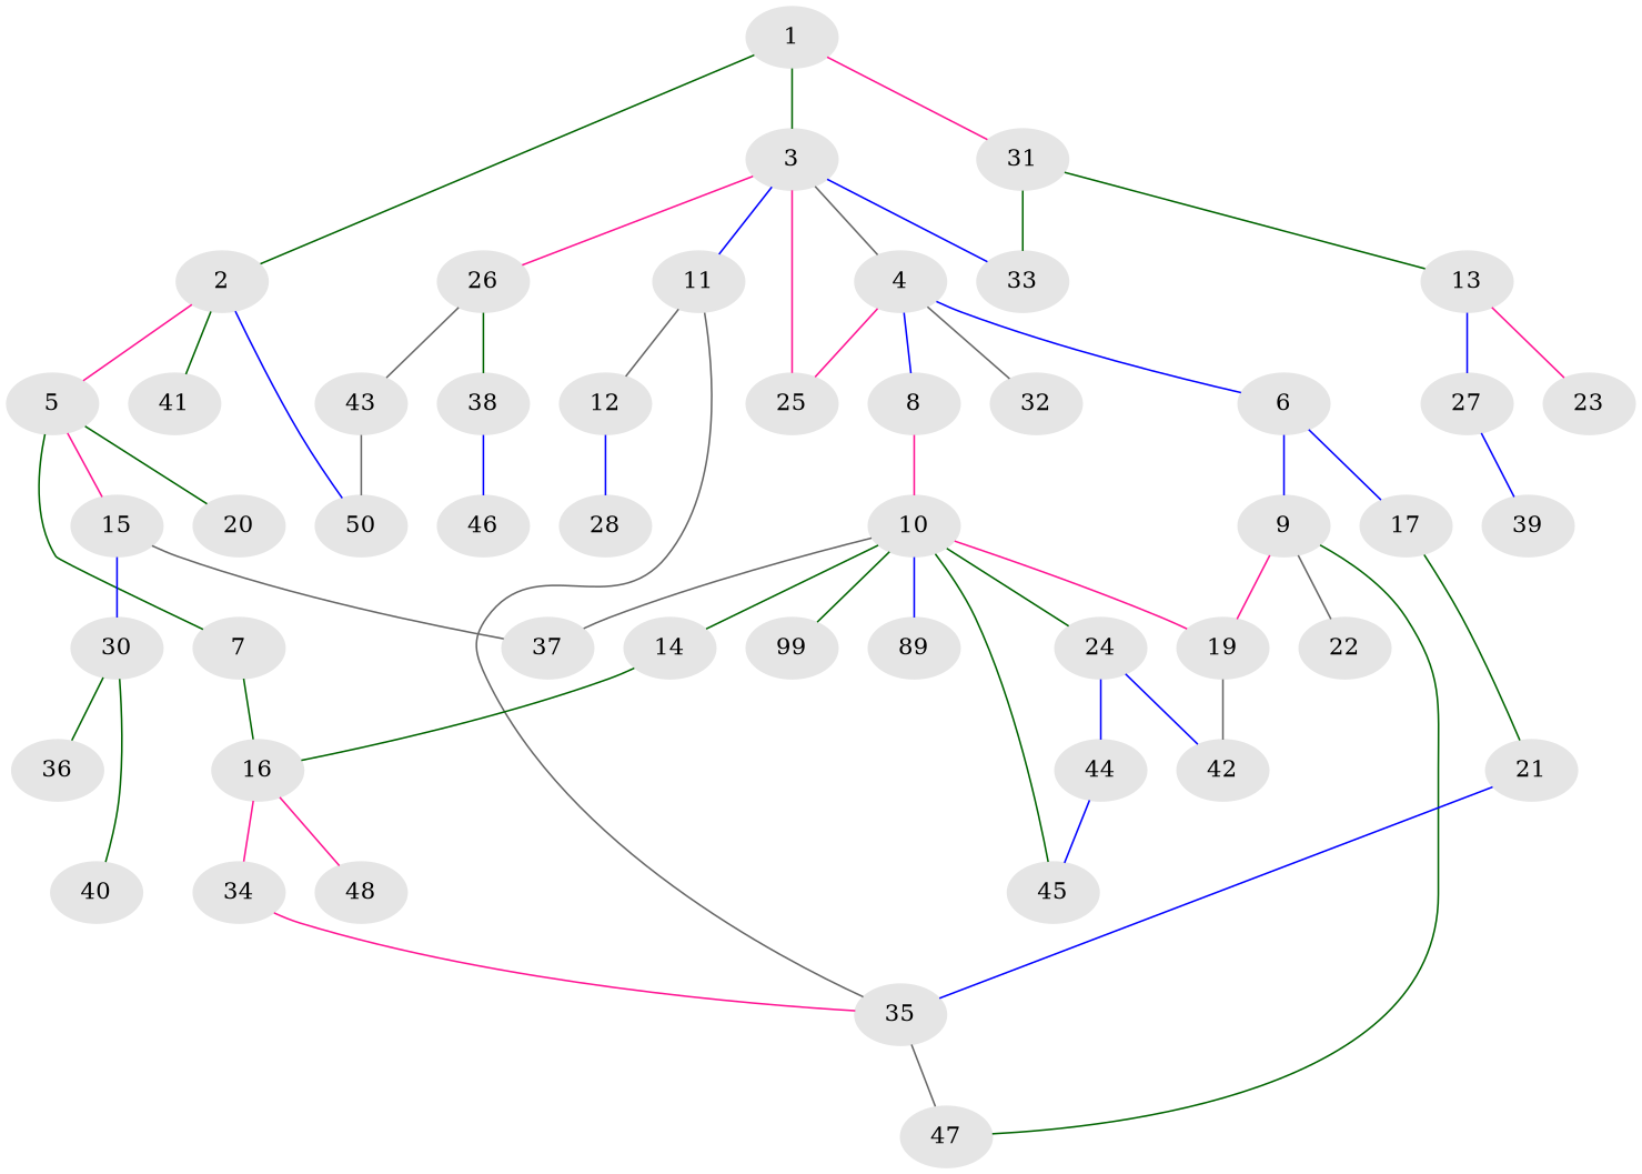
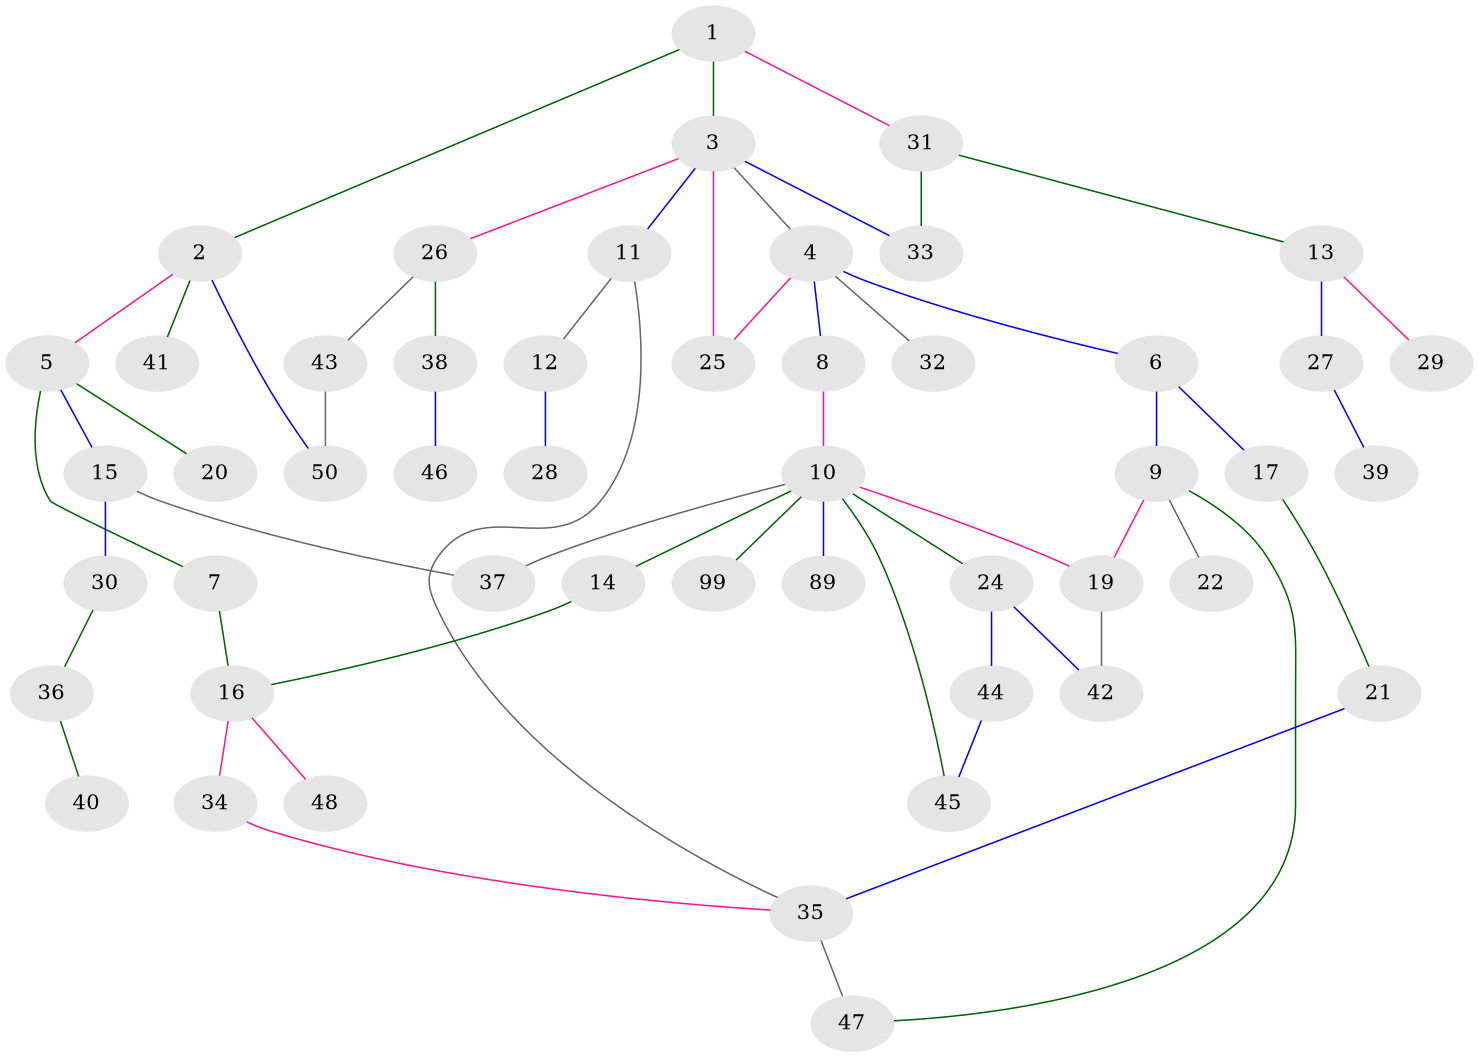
  graph {
    node [color=gray90 style=filled]
    edge [color=darkgreen]
    1
    2
    3
    31
    5
    41
    50
    4
    11
    25
    26
    33
    13
    7
    15
    20
    6
    8
    32
    35
    12
-   23
+   23 [label=29]
    27
    38
    43
    9
    17
    10
    16
    37
    30
    19
    22
    47
    21
    34
    48
    14
    24
    n40 [label=99]
    45
    n42 [label=89]
    42
    44
    28
    39
    36
    46
    40
    1 -- 2
    1 -- 3
    1 -- 31 [color=deeppink]
    2 -- 5 [color=deeppink]
    2 -- 41
    2 -- 50 [color=blue]
    3 -- 4 [color=gray40]
    3 -- 11 [color=blue]
    3 -- 25 [color=deeppink]
    3 -- 26 [color=deeppink]
    3 -- 33 [color=blue]
    31 -- 33
    31 -- 13
    5 -- 7
-   5 -- 15 [color=deeppink]
+   5 -- 15 [color=blue]
    5 -- 20
    4 -- 25 [color=deeppink]
    4 -- 6 [color=blue]
    4 -- 8 [color=blue]
    4 -- 32 [color=gray40]
    11 -- 35 [color=gray40]
    11 -- 12 [color=gray40]
    26 -- 38
    26 -- 43 [color=gray40]
    13 -- 23 [color=deeppink]
    13 -- 27 [color=blue]
    7 -- 16
    15 -- 37 [color=gray40]
    15 -- 30 [color=blue]
    6 -- 9 [color=blue]
    6 -- 17 [color=blue]
    8 -- 10 [color=deeppink]
    35 -- 47 [color=gray40]
    12 -- 28 [color=blue]
    27 -- 39 [color=blue]
    38 -- 46 [color=blue]
    43 -- 50 [color=gray40]
    9 -- 19 [color=deeppink]
    9 -- 22 [color=gray40]
    9 -- 47
    17 -- 21
    10 -- 37 [color=gray40]
    10 -- 19 [color=deeppink]
    10 -- 14
    10 -- 24
    10 -- n40
    10 -- 45
    10 -- n42 [color=blue]
    16 -- 34 [color=deeppink]
    16 -- 48 [color=deeppink]
    30 -- 36
    19 -- 42 [color=gray40]
    21 -- 35 [color=blue]
    34 -- 35 [color=deeppink]
    14 -- 16
    24 -- 42 [color=blue]
    24 -- 44 [color=blue]
    44 -- 45 [color=blue]
-   30 -- 40
+   36 -- 40
  }
